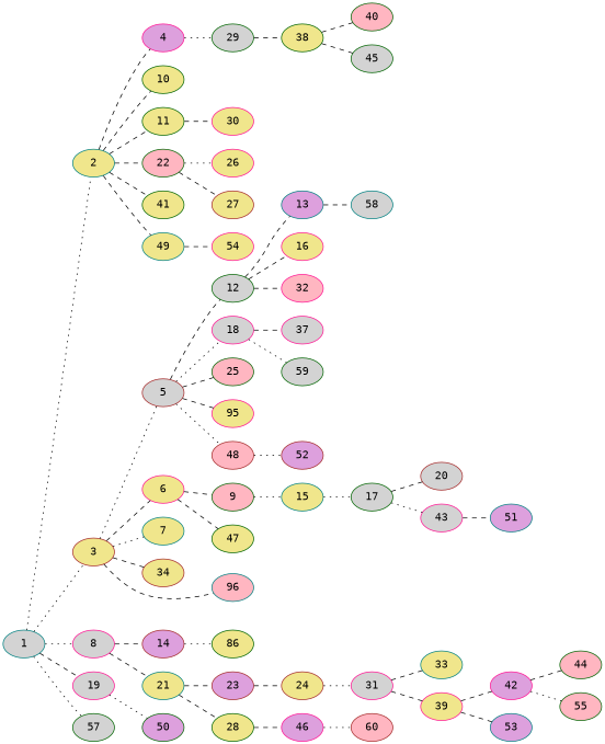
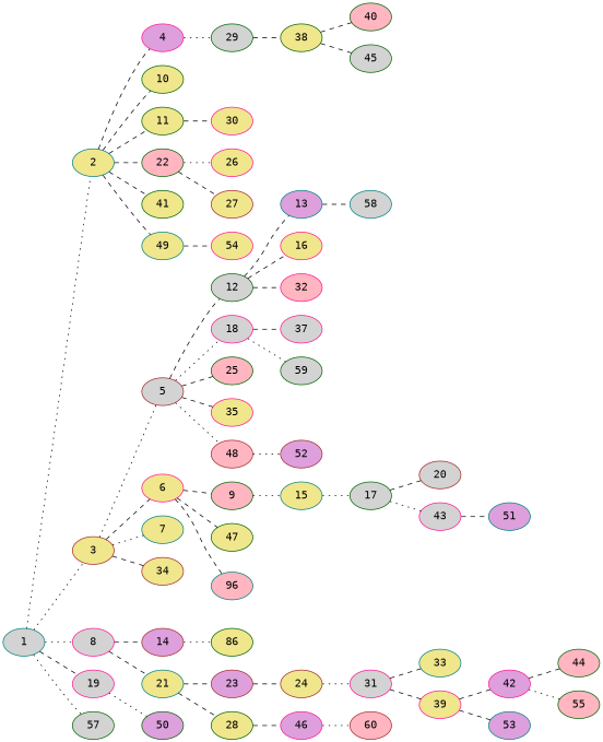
  graph {
    fontname="DejaVu Sans Mono"
    rankdir=LR
    node [color=darkgreen fillcolor=khaki fontname="DejaVu Sans Mono" style=filled]
    edge [fontname="DejaVu Sans Mono" style=dashed]
    1 [color=teal fillcolor=lightgrey]
    2 [color=teal]
    3 [color=brown]
    8 [color=deeppink fillcolor=lightgrey]
    19 [color=deeppink fillcolor=lightgrey]
    57 [fillcolor=lightgrey]
    4 [color=deeppink fillcolor=plum]
    10
    11
    22 [fillcolor=lightpink]
    41
    49 [color=teal]
    5 [color=brown fillcolor=lightgrey]
    6 [color=deeppink]
    7 [color=teal]
    34 [color=brown]
    14 [color=brown fillcolor=plum]
    21 [color=teal]
    50 [fillcolor=plum]
    29 [fillcolor=lightgrey]
    30 [color=deeppink]
    26 [color=deeppink]
    27 [color=brown]
    54 [color=deeppink]
    12 [fillcolor=lightgrey]
    18 [color=deeppink fillcolor=lightgrey]
    25 [fillcolor=lightpink]
-   35 [color=deeppink label=95]
+   35 [color=deeppink]
    48 [color=brown fillcolor=lightpink]
    9 [fillcolor=lightpink]
    47
    n32 [color=teal fillcolor=lightpink label=96]
    n33 [label=86]
    23 [color=brown fillcolor=plum]
    28
    38
    13 [color=teal fillcolor=plum]
    16 [color=deeppink]
    32 [color=deeppink fillcolor=lightpink]
    37 [color=deeppink fillcolor=lightgrey]
    59 [fillcolor=lightgrey]
    52 [color=brown fillcolor=plum]
    15 [color=teal]
    40 [fillcolor=lightpink]
    45 [fillcolor=lightgrey]
    58 [color=teal fillcolor=lightgrey]
    17 [fillcolor=lightgrey]
    24 [color=brown]
    46 [color=deeppink fillcolor=plum]
    20 [color=brown fillcolor=lightgrey]
    43 [color=deeppink fillcolor=lightgrey]
    51 [color=teal fillcolor=plum]
    31 [color=deeppink fillcolor=lightgrey]
    60 [color=brown fillcolor=lightpink]
    33 [color=teal]
    39 [color=deeppink]
    42 [color=deeppink fillcolor=plum]
    53 [color=teal fillcolor=plum]
    44 [fillcolor=lightpink]
    55 [fillcolor=lightpink]
    1 -- 2 [style=dotted]
    1 -- 3 [style=dotted]
    1 -- 8 [style=dotted]
    1 -- 19
    1 -- 57 [style=dotted]
    2 -- 4
    2 -- 10
    2 -- 11
    2 -- 22
    2 -- 41
    2 -- 49
    3 -- 5 [style=dotted]
    3 -- 6
    3 -- 7 [style=dotted]
    3 -- 34
    8 -- 14
    8 -- 21
    19 -- 50 [style=dotted]
    4 -- 29 [style=dotted]
    11 -- 30
    22 -- 26 [style=dotted]
    22 -- 27
    49 -- 54
    5 -- 12
    5 -- 18 [style=dotted]
    5 -- 25
    5 -- 35
    5 -- 48 [style=dotted]
    6 -- 9
    6 -- 47
-   3 -- n32
+   6 -- n32
    14 -- n33 [style=dotted]
    21 -- 23
    21 -- 28
    29 -- 38
    12 -- 13
    12 -- 16
    12 -- 32
    18 -- 37
    18 -- 59 [style=dotted]
    48 -- 52 [style=dotted]
    9 -- 15 [style=dotted]
    23 -- 24
    28 -- 46
    38 -- 40
    38 -- 45
    13 -- 58
    15 -- 17 [style=dotted]
    17 -- 20
    17 -- 43 [style=dotted]
    24 -- 31 [style=dotted]
    46 -- 60 [style=dotted]
    43 -- 51
    31 -- 33
    31 -- 39
    39 -- 42
    39 -- 53
    42 -- 44
    42 -- 55 [style=dotted]
  }
